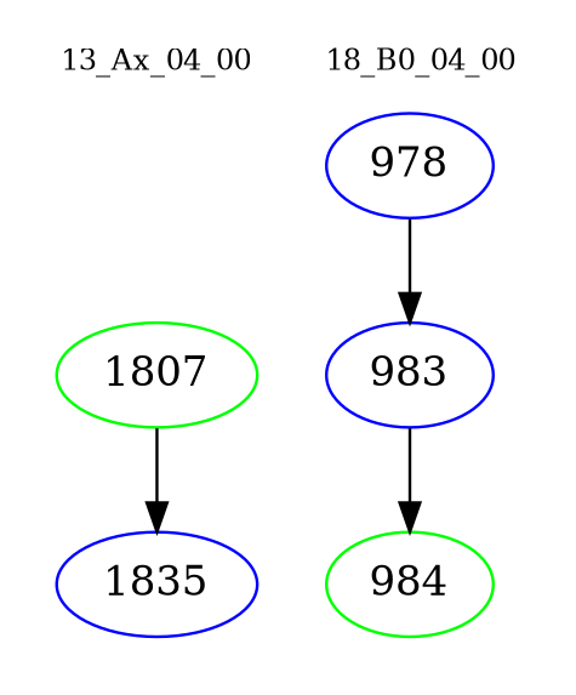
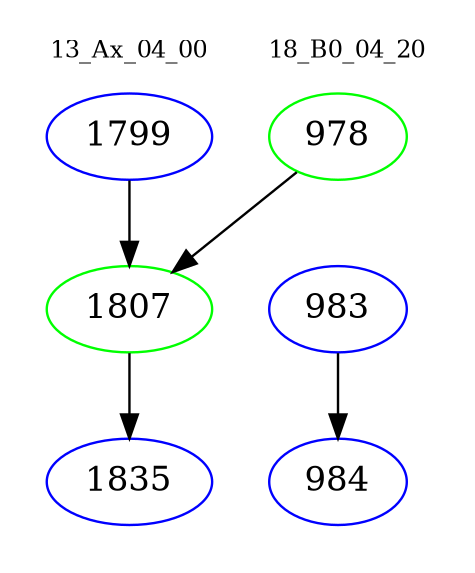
  digraph {
    node [color=blue]
    edge [color=black]
+   n1 [label=1799]
    n2 [color=green label=1807]
    n3 [label=1835]
-   n4 [label=978]
+   n4 [color=green label=978]
    n5 [label=983]
-   n6 [color=green label=984]
+   n6 [label=984]
    subgraph cluster_1 {
      color=white
      fontsize=10
      label="13_Ax_04_00"
+     n1
      n2
      n3
    }
    subgraph cluster_2 {
      color=white
      fontsize=10
-     label="18_B0_04_00"
+     label="18_B0_04_20"
      n4
      n5
      n6
    }
+   n1 -> n2
    n2 -> n3
-   n4 -> n5
+   n4 -> n2
    n5 -> n6
  }
